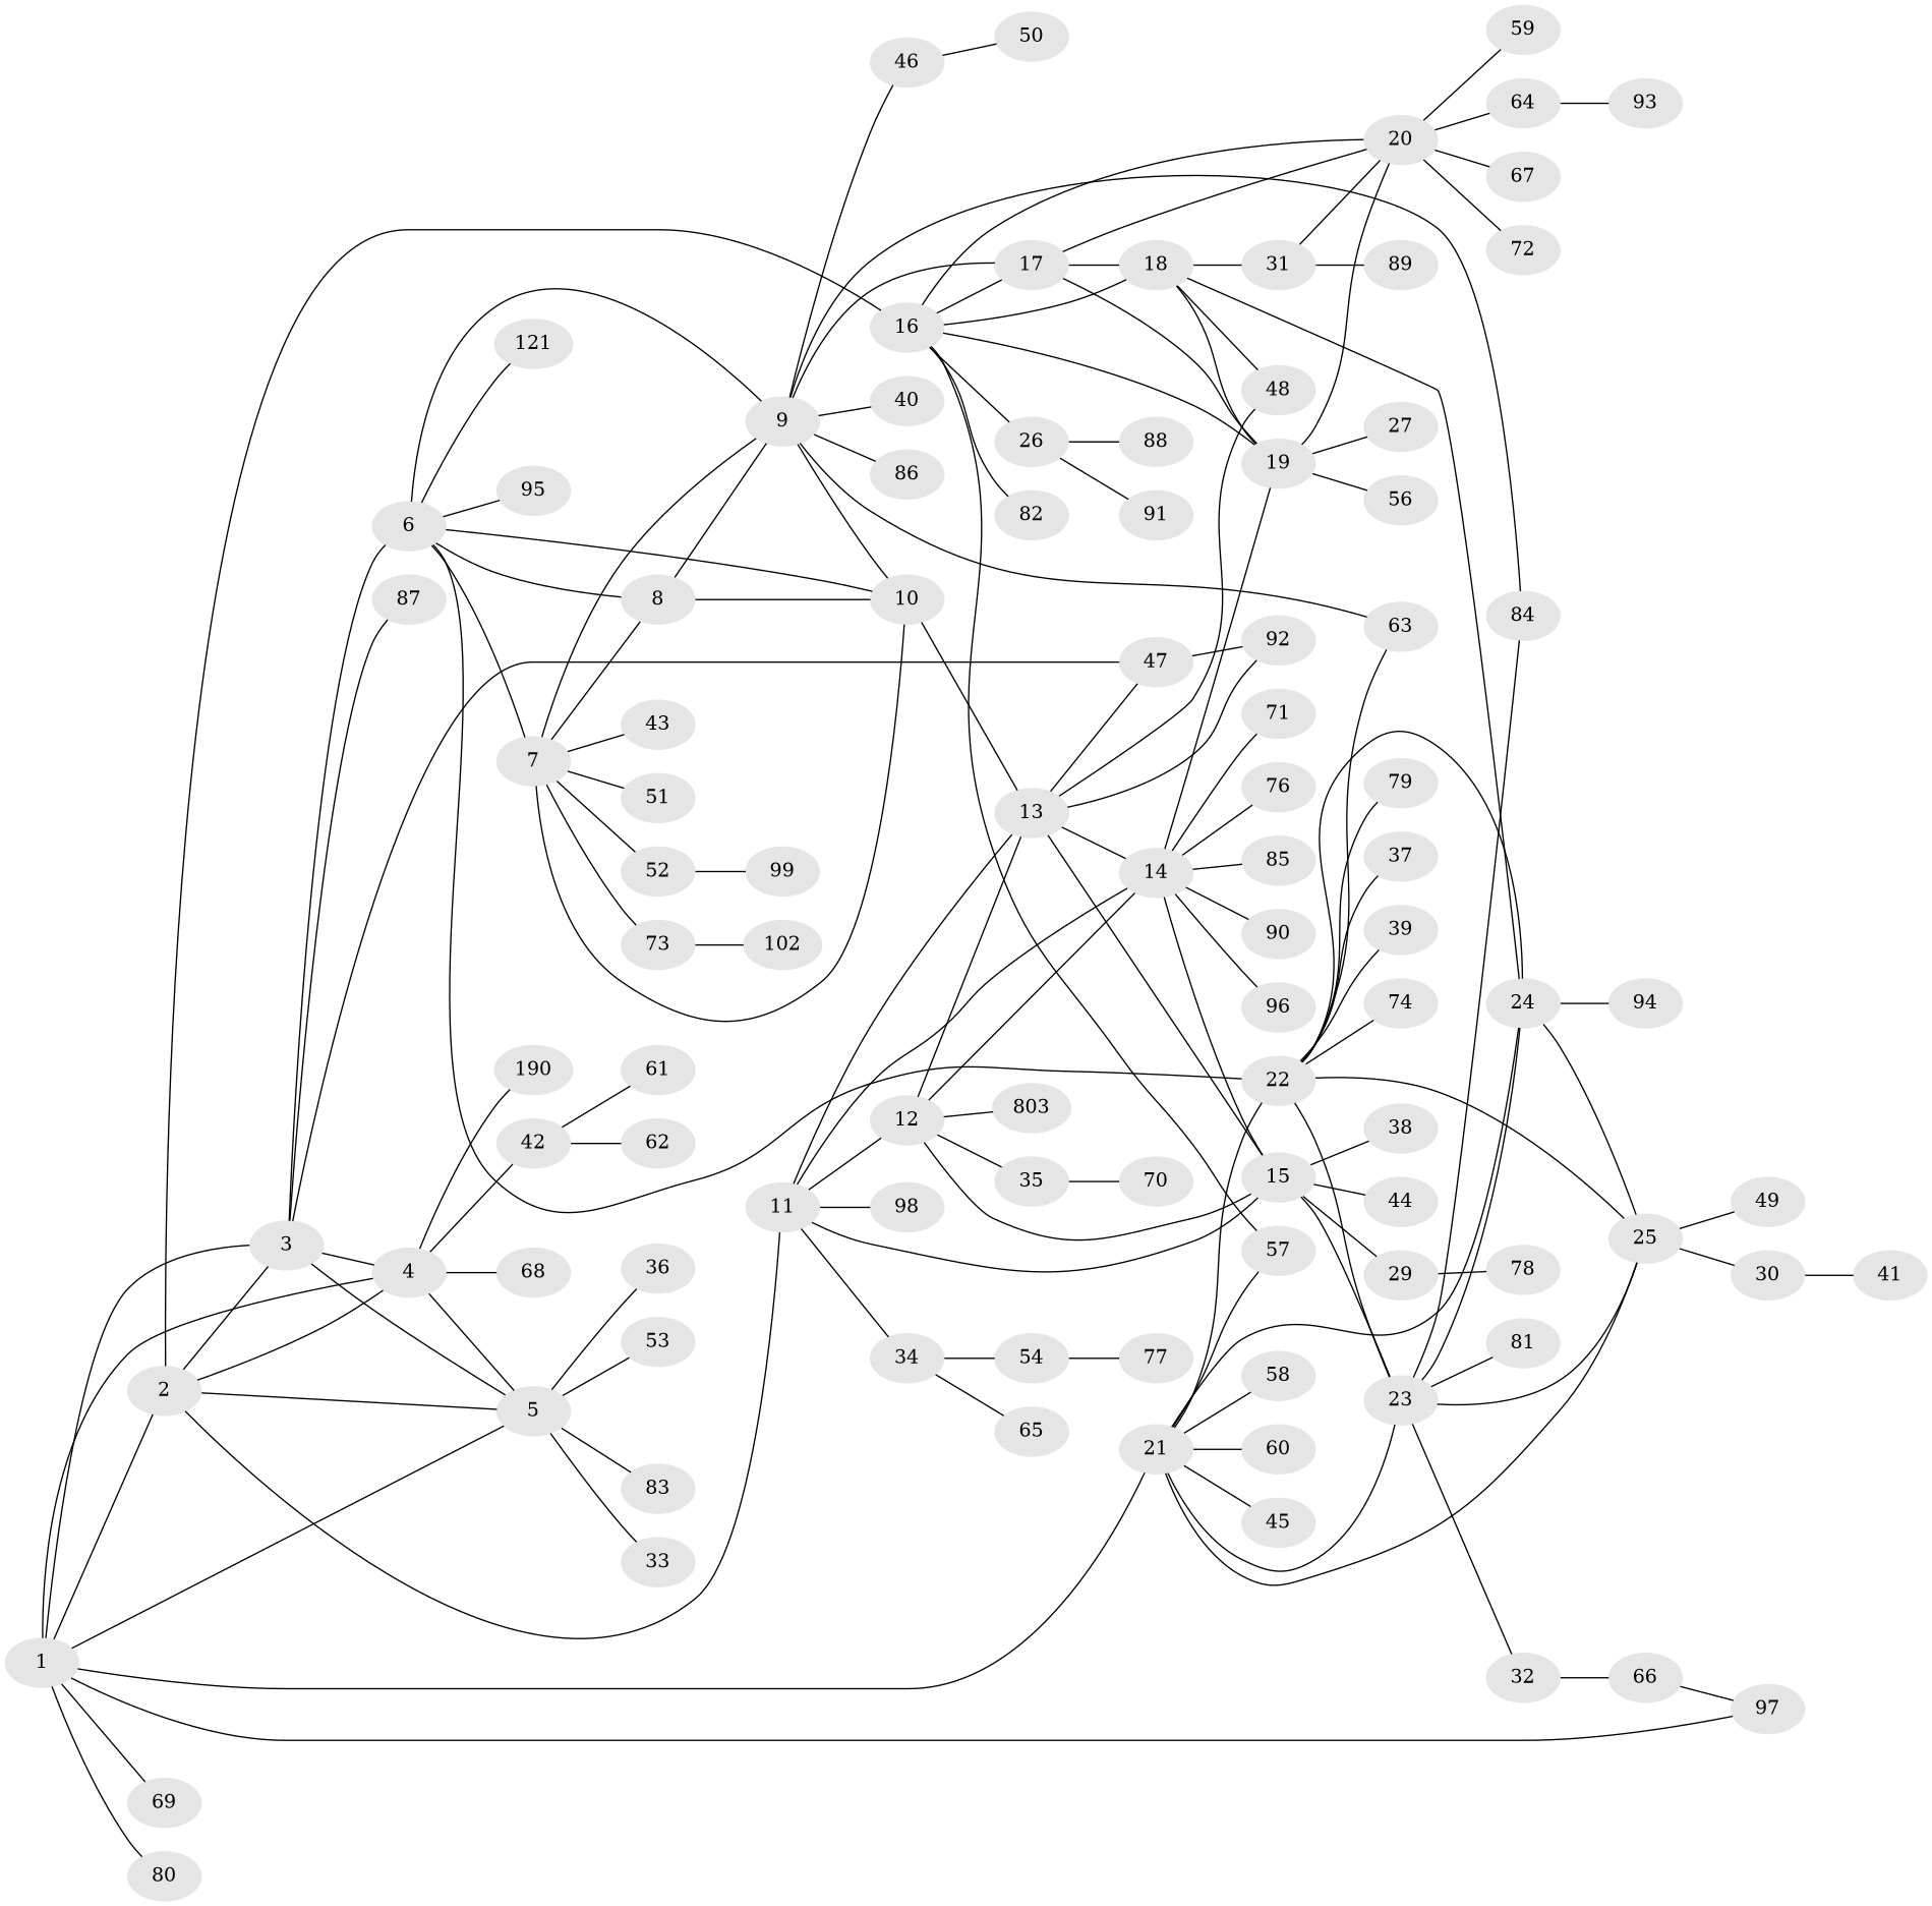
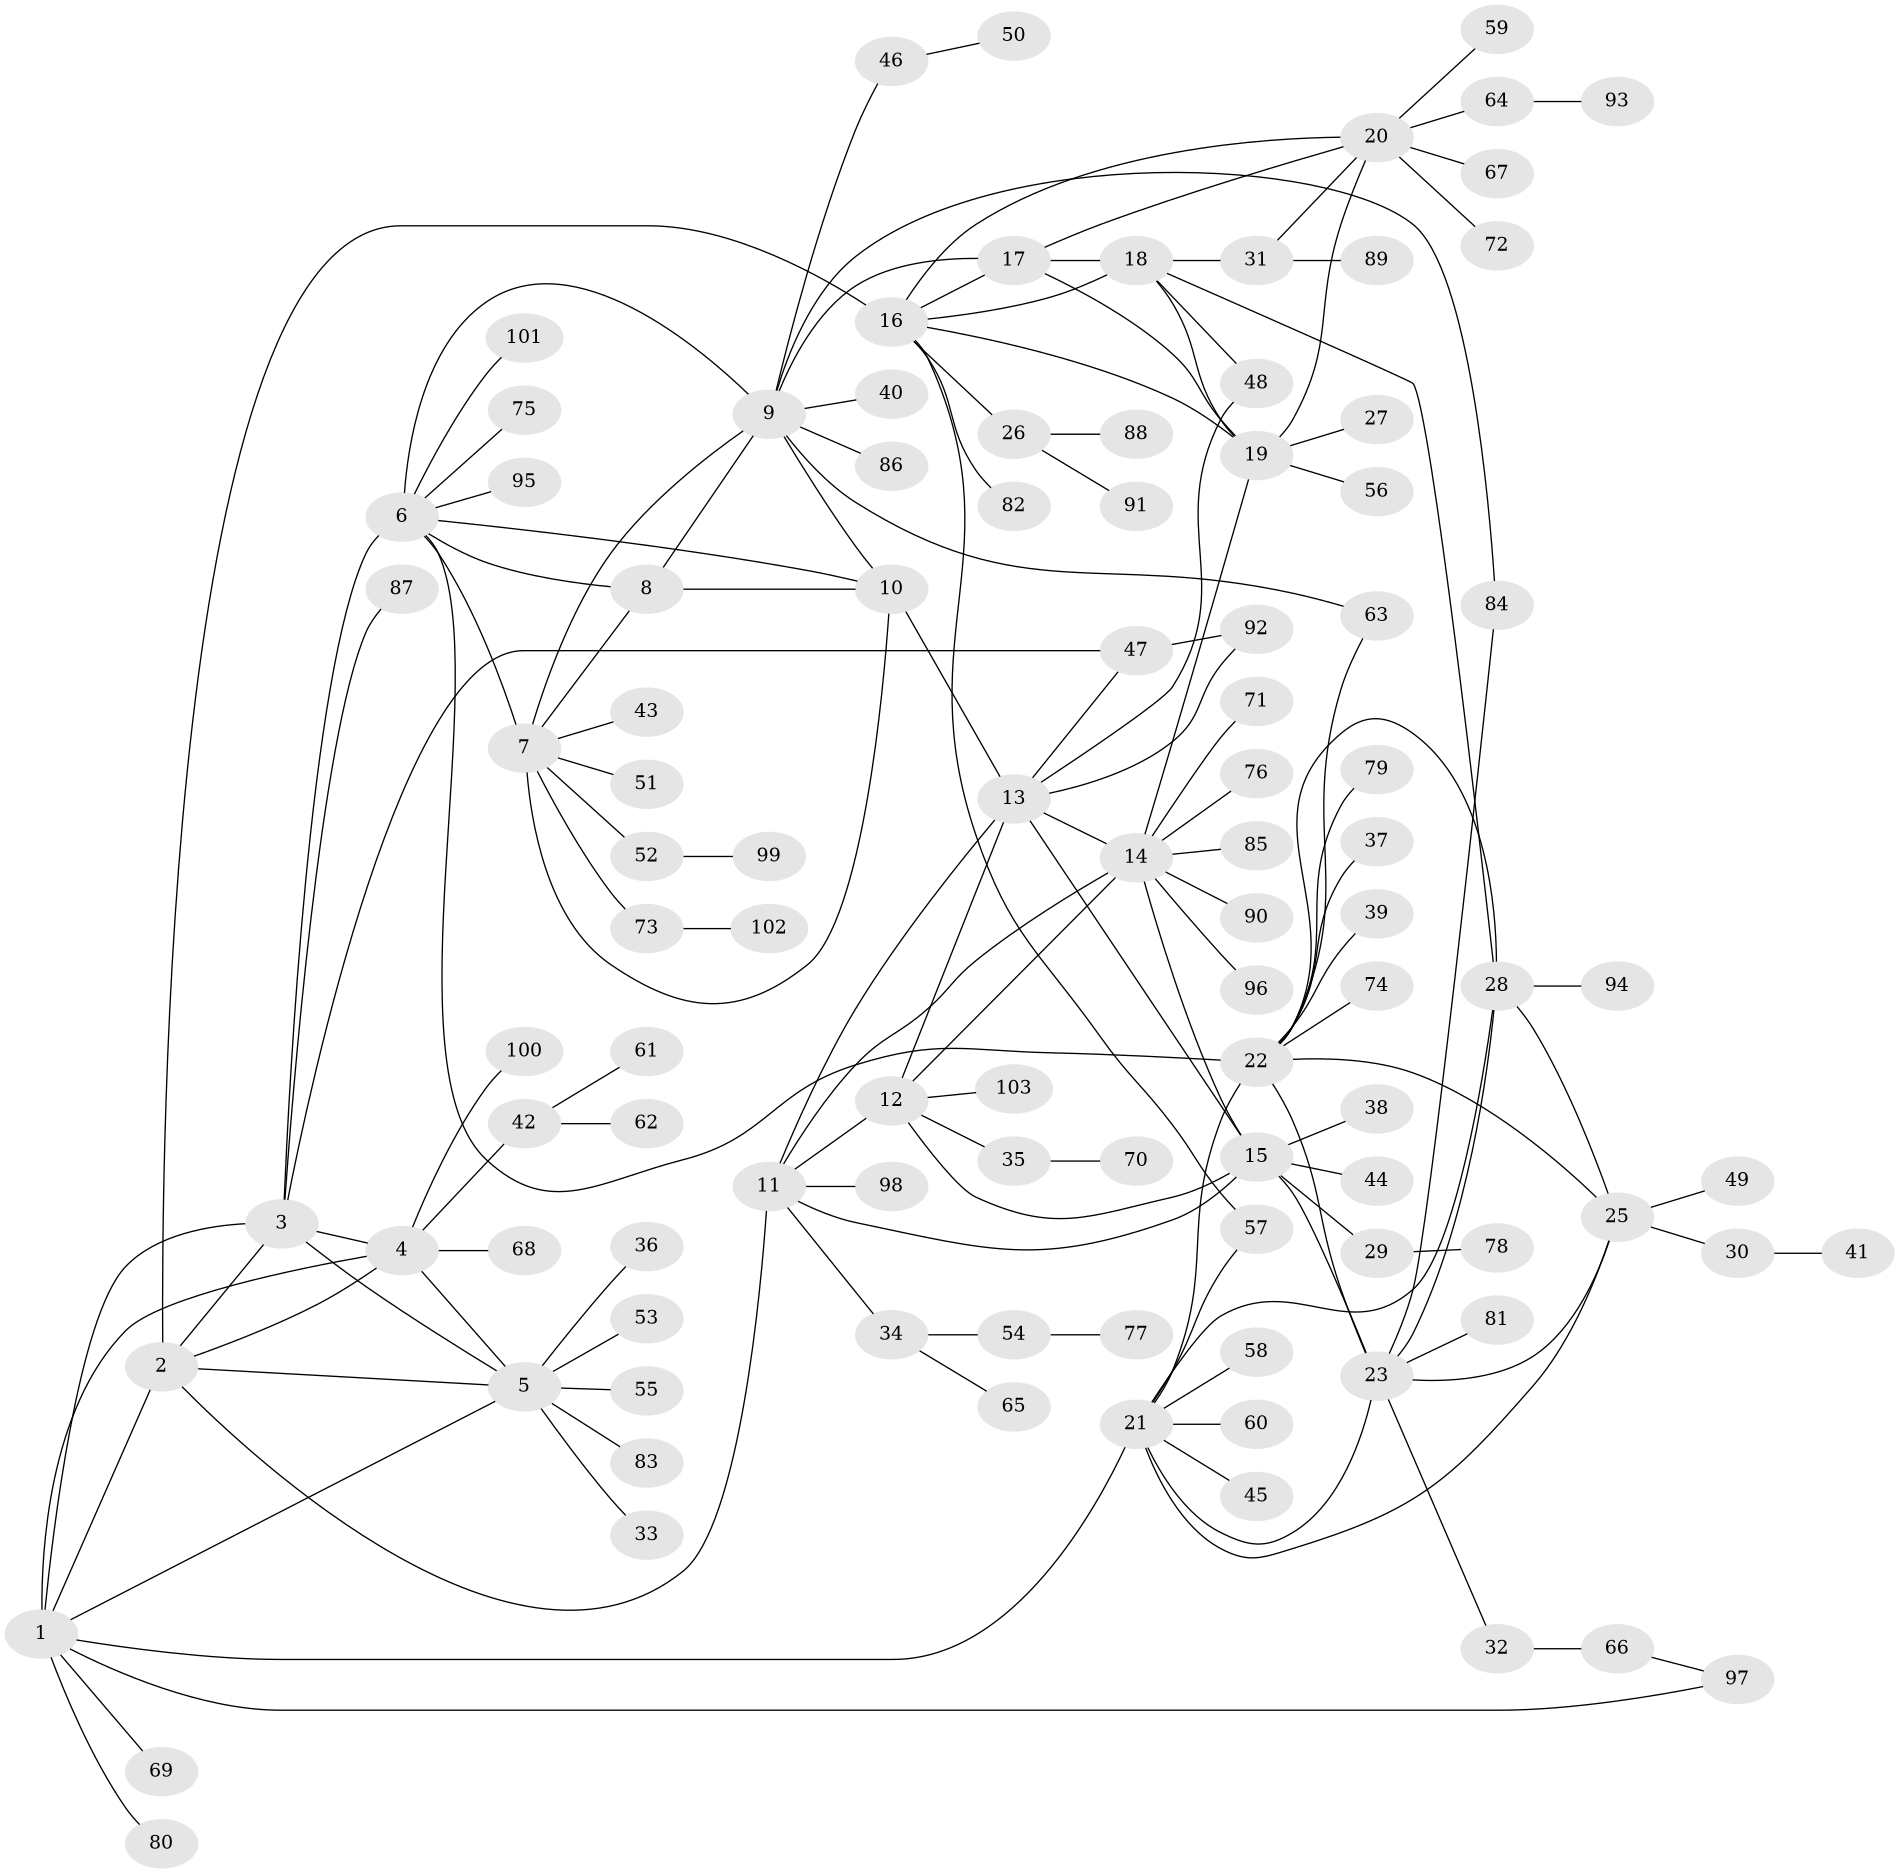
  graph {
    rankdir=LR
    node [color=gray90 style=filled]
    1
    2
    3
    4
    5
    21
    69
    80
    97
    11
    16
    6
    47
    87
    42
    68
-   100 [label=190]
+   100
    33
    36
    53
+   55
    83
    22
    23
    57
-   24
+   24 [label=28]
    25
    45
    58
    60
    13
    12
    14
    15
    34
    98
    17
    19
    18
    20
    26
    82
    7
    8
    9
    10
+   75
    95
-   101 [label=121]
+   101
    92
    61
    62
    43
    51
    52
    73
    40
    46
    63
    84
    86
    37
    39
    74
    79
    99
    102
    50
    48
    35
-   103 [label=803]
+   103
    71
    76
    85
    90
    96
    29
    38
    44
    54
    65
    70
    27
    56
    32
    81
    78
    31
    59
    64
    67
    72
    88
    91
    94
    89
    93
    30
    49
    66
    41
    77
    1 -- 2
    1 -- 3
    1 -- 4
    1 -- 5
    1 -- 21
    1 -- 69
    1 -- 80
    1 -- 97
    2 -- 3
    2 -- 4
    2 -- 5
    2 -- 11
    2 -- 16
    3 -- 4
    3 -- 5
    3 -- 6
    3 -- 47
    3 -- 87
    4 -- 5
    4 -- 42
    4 -- 68
    4 -- 100
    5 -- 33
    5 -- 36
    5 -- 53
+   5 -- 55
    5 -- 83
    21 -- 22
    21 -- 23
    21 -- 57
    21 -- 24
    21 -- 25
    21 -- 45
    21 -- 58
    21 -- 60
    11 -- 13
    11 -- 12
    11 -- 14
    11 -- 15
    11 -- 34
    11 -- 98
    16 -- 57
    16 -- 17
    16 -- 19
    16 -- 18
    16 -- 20
    16 -- 26
    16 -- 82
    6 -- 22
    6 -- 7
    6 -- 8
    6 -- 9
    6 -- 10
+   6 -- 75
    6 -- 95
    6 -- 101
    47 -- 92
    42 -- 61
    42 -- 62
    22 -- 23
    22 -- 24
    22 -- 25
    22 -- 63
    22 -- 37
    22 -- 39
    22 -- 74
    22 -- 79
    23 -- 24
    23 -- 25
    23 -- 84
    23 -- 32
    23 -- 81
    24 -- 25
    24 -- 94
    25 -- 30
    25 -- 49
    13 -- 47
    13 -- 14
    13 -- 15
    13 -- 92
    13 -- 48
    12 -- 13
    12 -- 14
    12 -- 15
    12 -- 35
    12 -- 103
    14 -- 15
    14 -- 19
    14 -- 71
    14 -- 76
    14 -- 85
    14 -- 90
    14 -- 96
    15 -- 23
    15 -- 29
    15 -- 38
    15 -- 44
    34 -- 54
    34 -- 65
    17 -- 19
    17 -- 18
    17 -- 20
    19 -- 20
    19 -- 27
    19 -- 56
    18 -- 24
    18 -- 19
    18 -- 48
    18 -- 31
    20 -- 59
    20 -- 64
    20 -- 67
    20 -- 72
    26 -- 88
    26 -- 91
    7 -- 8
    7 -- 9
    7 -- 10
    7 -- 43
    7 -- 51
    7 -- 52
    7 -- 73
    8 -- 9
    8 -- 10
    9 -- 17
    9 -- 10
    9 -- 40
    9 -- 46
    9 -- 63
    9 -- 84
    9 -- 86
    10 -- 13
    52 -- 99
    73 -- 102
    46 -- 50
    35 -- 70
    29 -- 78
    54 -- 77
    32 -- 66
    31 -- 20
    31 -- 89
    64 -- 93
    30 -- 41
    66 -- 97
  }
